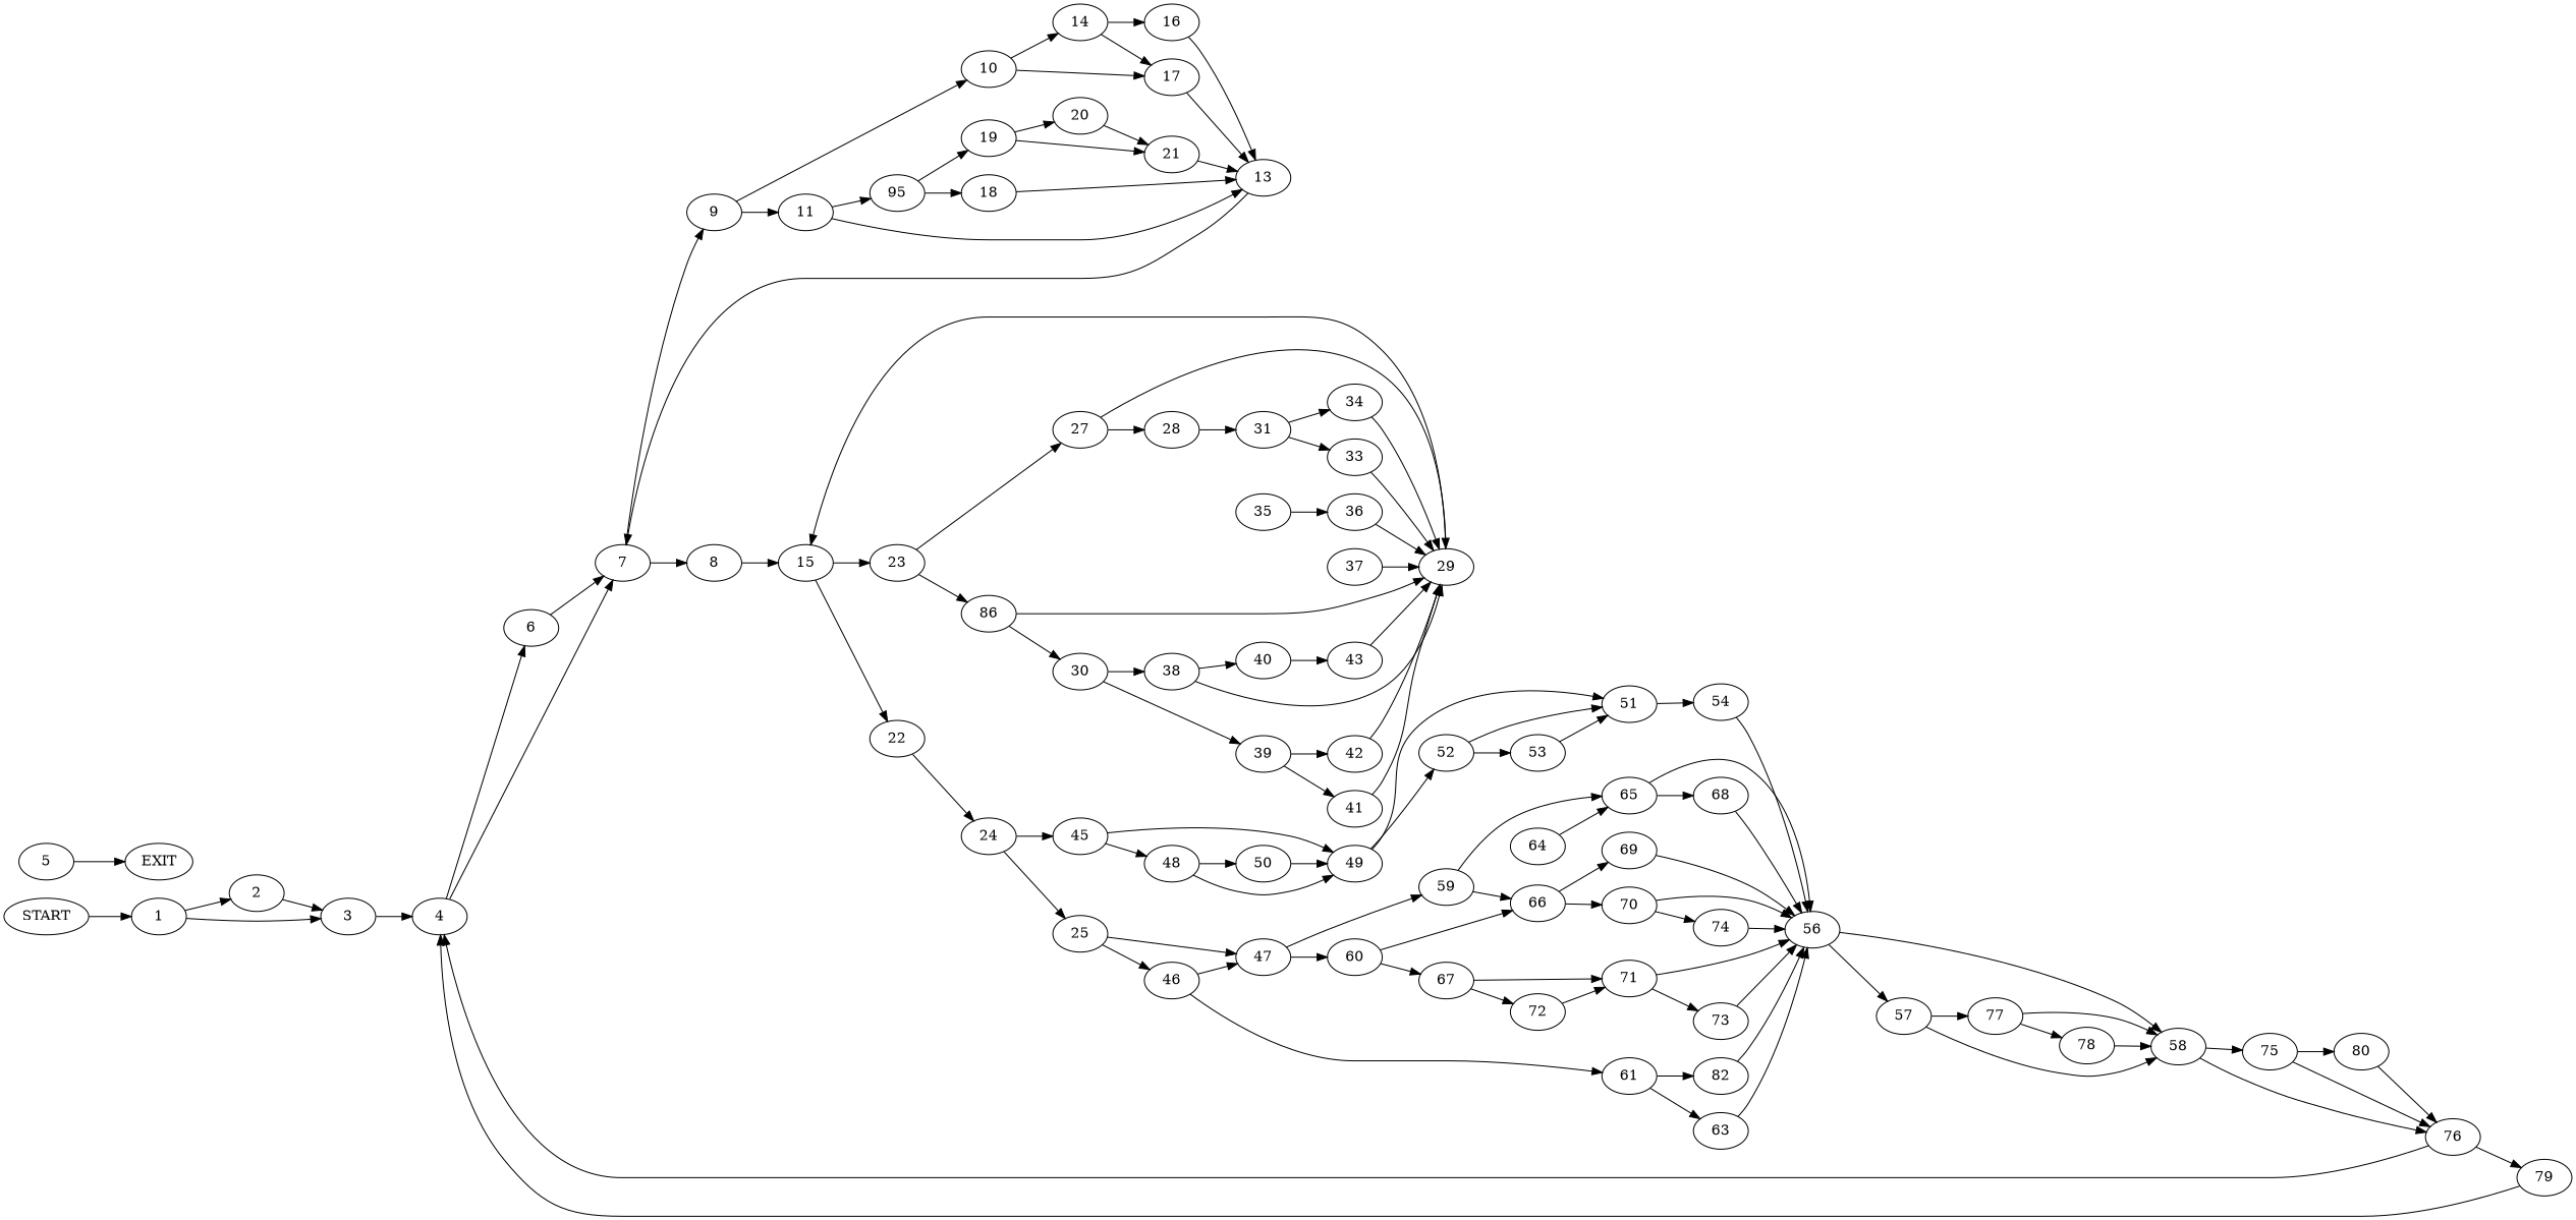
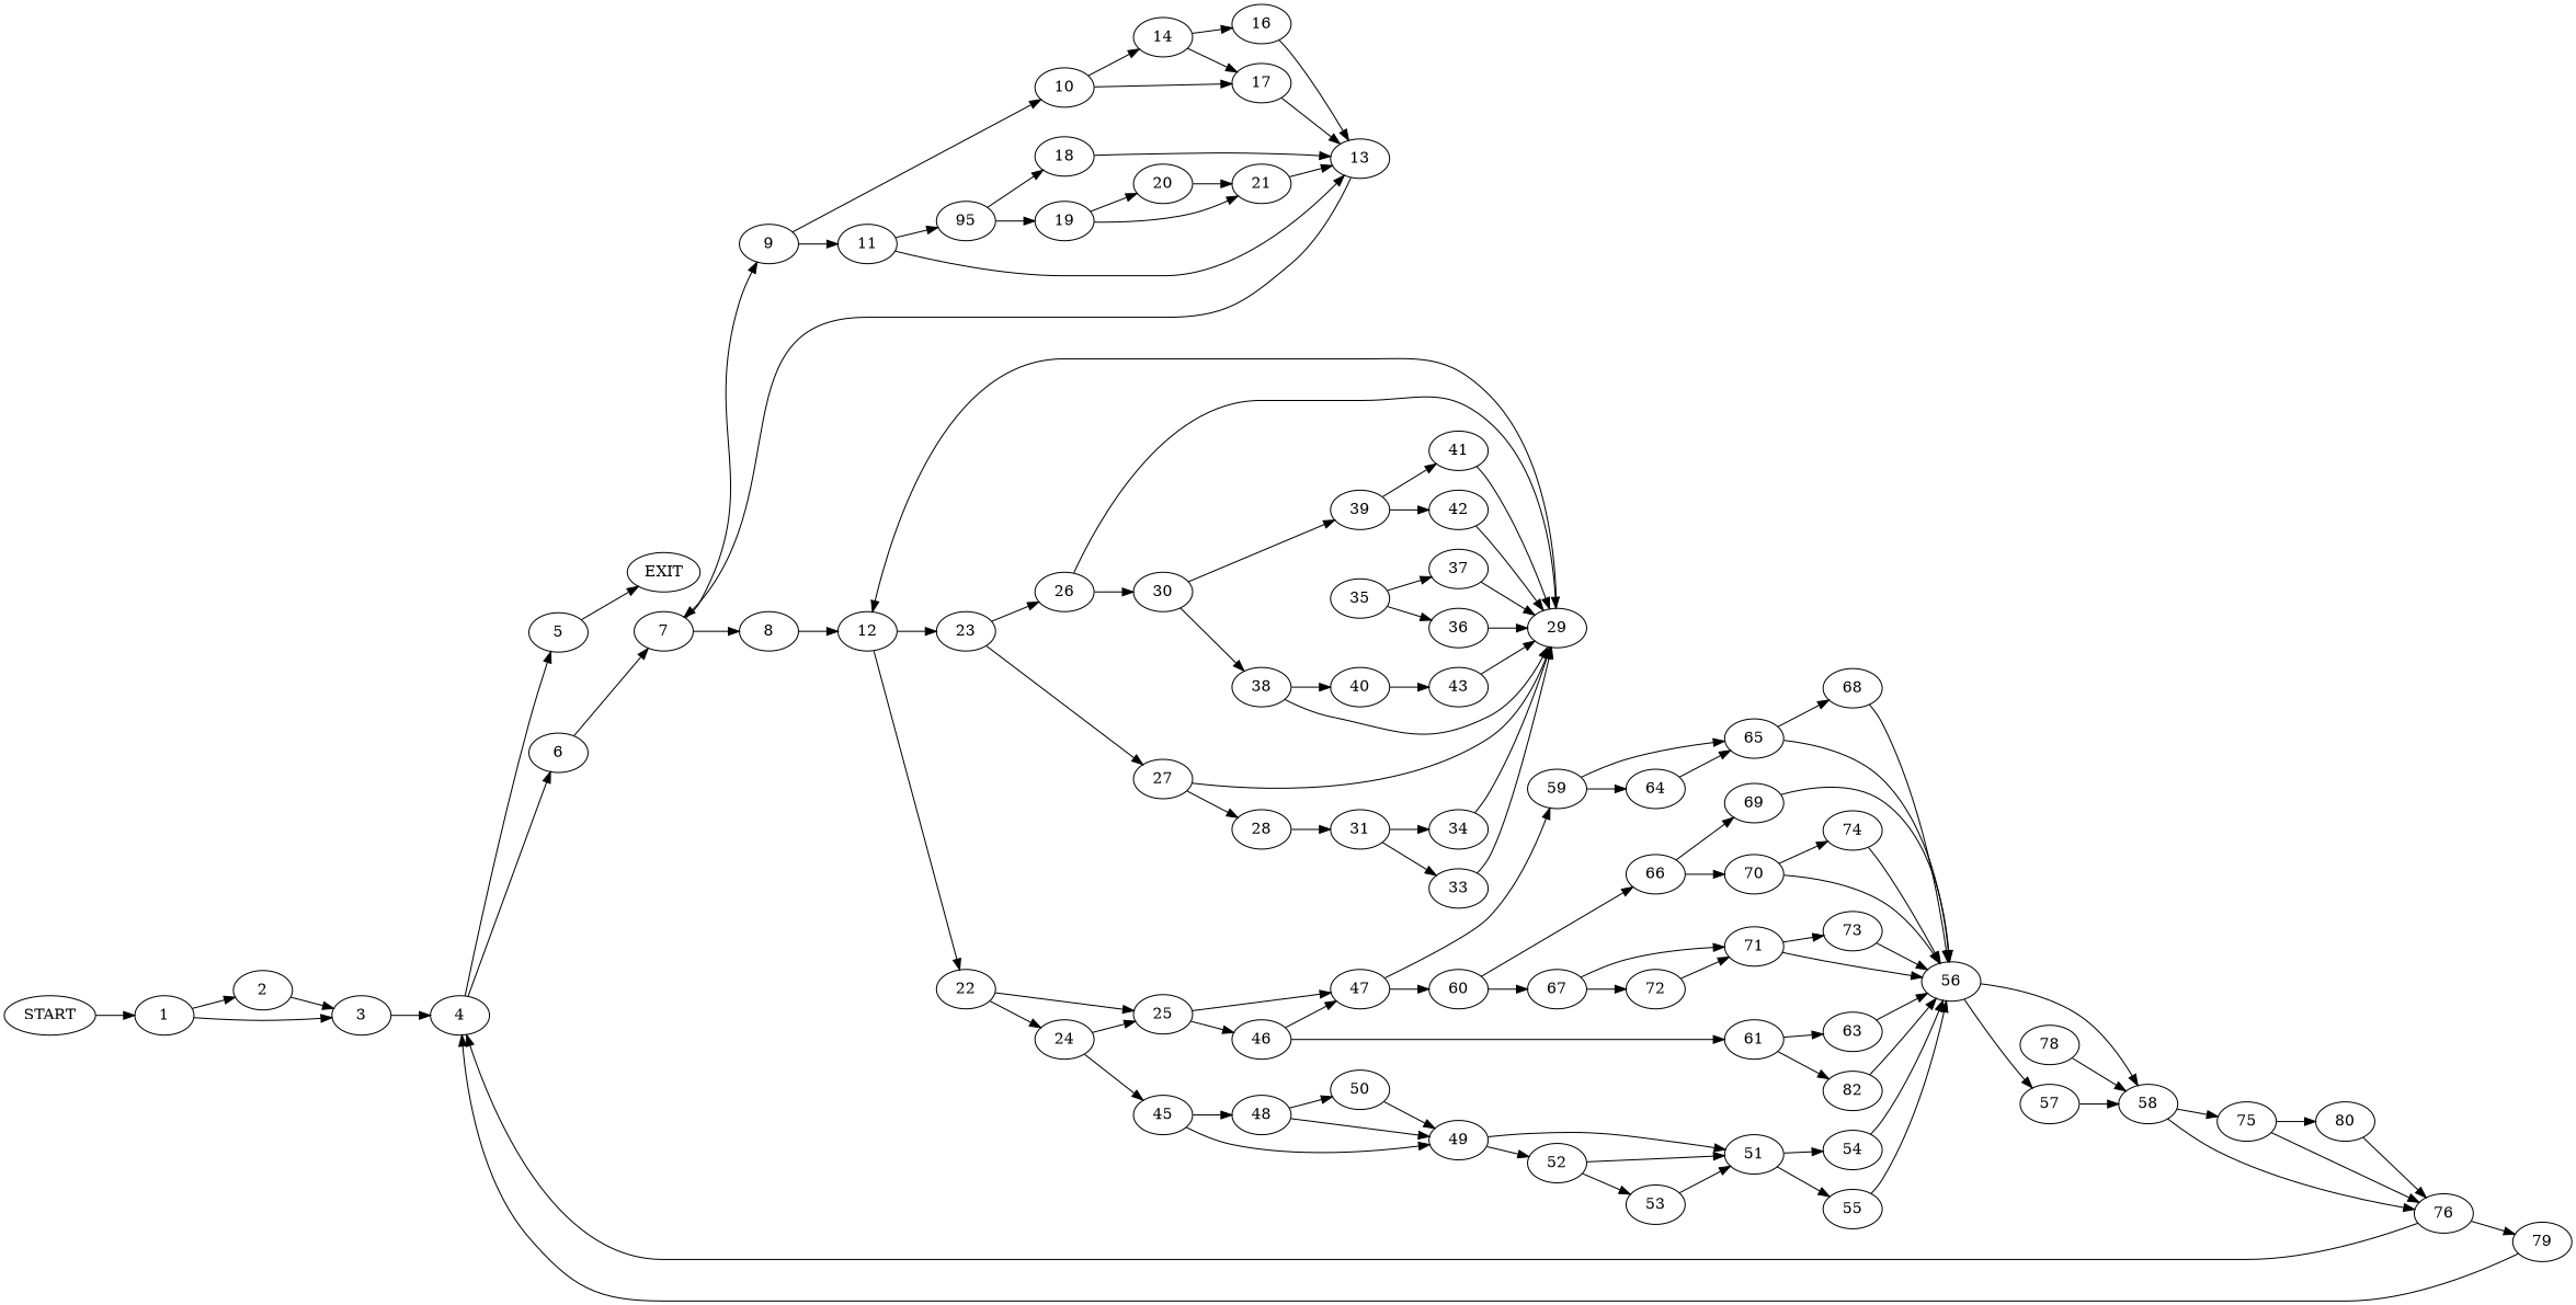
  digraph {
    rankdir=LR
    n1 [label=START]
    1
    2
    3
    n5 [label=EXIT]
    4
    5
    6
    7
    8
    9
-   12 [label=15]
+   12
    10
    11
    22
    23
    14
    17
    13
    n20 [label=95]
    16
    18
    19
    24
    25
-   26 [label=86]
+   26
    27
    20
    21
    45
    46
    47
    29
    30
    28
    48
    49
    61
    59
    60
    38
    39
    31
    33
    34
    40
    41
    42
    35
    36
    37
    43
    50
    51
    52
    n56 [label=82]
    63
    64
    65
    66
    67
    54
+   55
    53
    56
    57
    58
-   77
    75
    76
    78
    80
    79
    68
    69
    70
    71
    72
    74
    73
    n1 -> 1
    1 -> 2
    1 -> 3
    2 -> 3
    3 -> 4
-   4 -> 7
+   4 -> 5
    4 -> 6
    5 -> n5
    6 -> 7
    7 -> 8
    7 -> 9
    8 -> 12
    9 -> 10
    9 -> 11
    12 -> 22
    12 -> 23
    10 -> 14
    10 -> 17
    11 -> 13
    11 -> n20
    22 -> 24
+   22 -> 25
    23 -> 26
    23 -> 27
    14 -> 17
    14 -> 16
    17 -> 13
    13 -> 7
    n20 -> 18
    n20 -> 19
    16 -> 13
    18 -> 13
    19 -> 20
    19 -> 21
    24 -> 25
    24 -> 45
    25 -> 46
    25 -> 47
    26 -> 29
    26 -> 30
    27 -> 29
    27 -> 28
    20 -> 21
    21 -> 13
    45 -> 48
    45 -> 49
    46 -> 47
    46 -> 61
    47 -> 59
    47 -> 60
    29 -> 12
    30 -> 38
    30 -> 39
    28 -> 31
    48 -> 49
    48 -> 50
    49 -> 51
    49 -> 52
    61 -> n56
    61 -> 63
-   59 -> 66
+   59 -> 64
    59 -> 65
    60 -> 66
    60 -> 67
    38 -> 29
    38 -> 40
    39 -> 41
    39 -> 42
    31 -> 33
    31 -> 34
    33 -> 29
    34 -> 29
    40 -> 43
    41 -> 29
    42 -> 29
    35 -> 36
+   35 -> 37
    36 -> 29
    37 -> 29
    43 -> 29
    50 -> 49
    51 -> 54
+   51 -> 55
    52 -> 51
    52 -> 53
    n56 -> 56
    63 -> 56
    64 -> 65
    65 -> 56
    65 -> 68
    66 -> 69
    66 -> 70
    67 -> 71
    67 -> 72
    54 -> 56
+   55 -> 56
    53 -> 51
    56 -> 57
    56 -> 58
    57 -> 58
-   57 -> 77
    58 -> 75
    58 -> 76
-   77 -> 58
-   77 -> 78
    75 -> 76
    75 -> 80
    76 -> 4
    76 -> 79
    78 -> 58
    80 -> 76
    79 -> 4
    68 -> 56
    69 -> 56
    70 -> 56
    70 -> 74
    71 -> 56
    71 -> 73
    72 -> 71
    74 -> 56
    73 -> 56
  }
